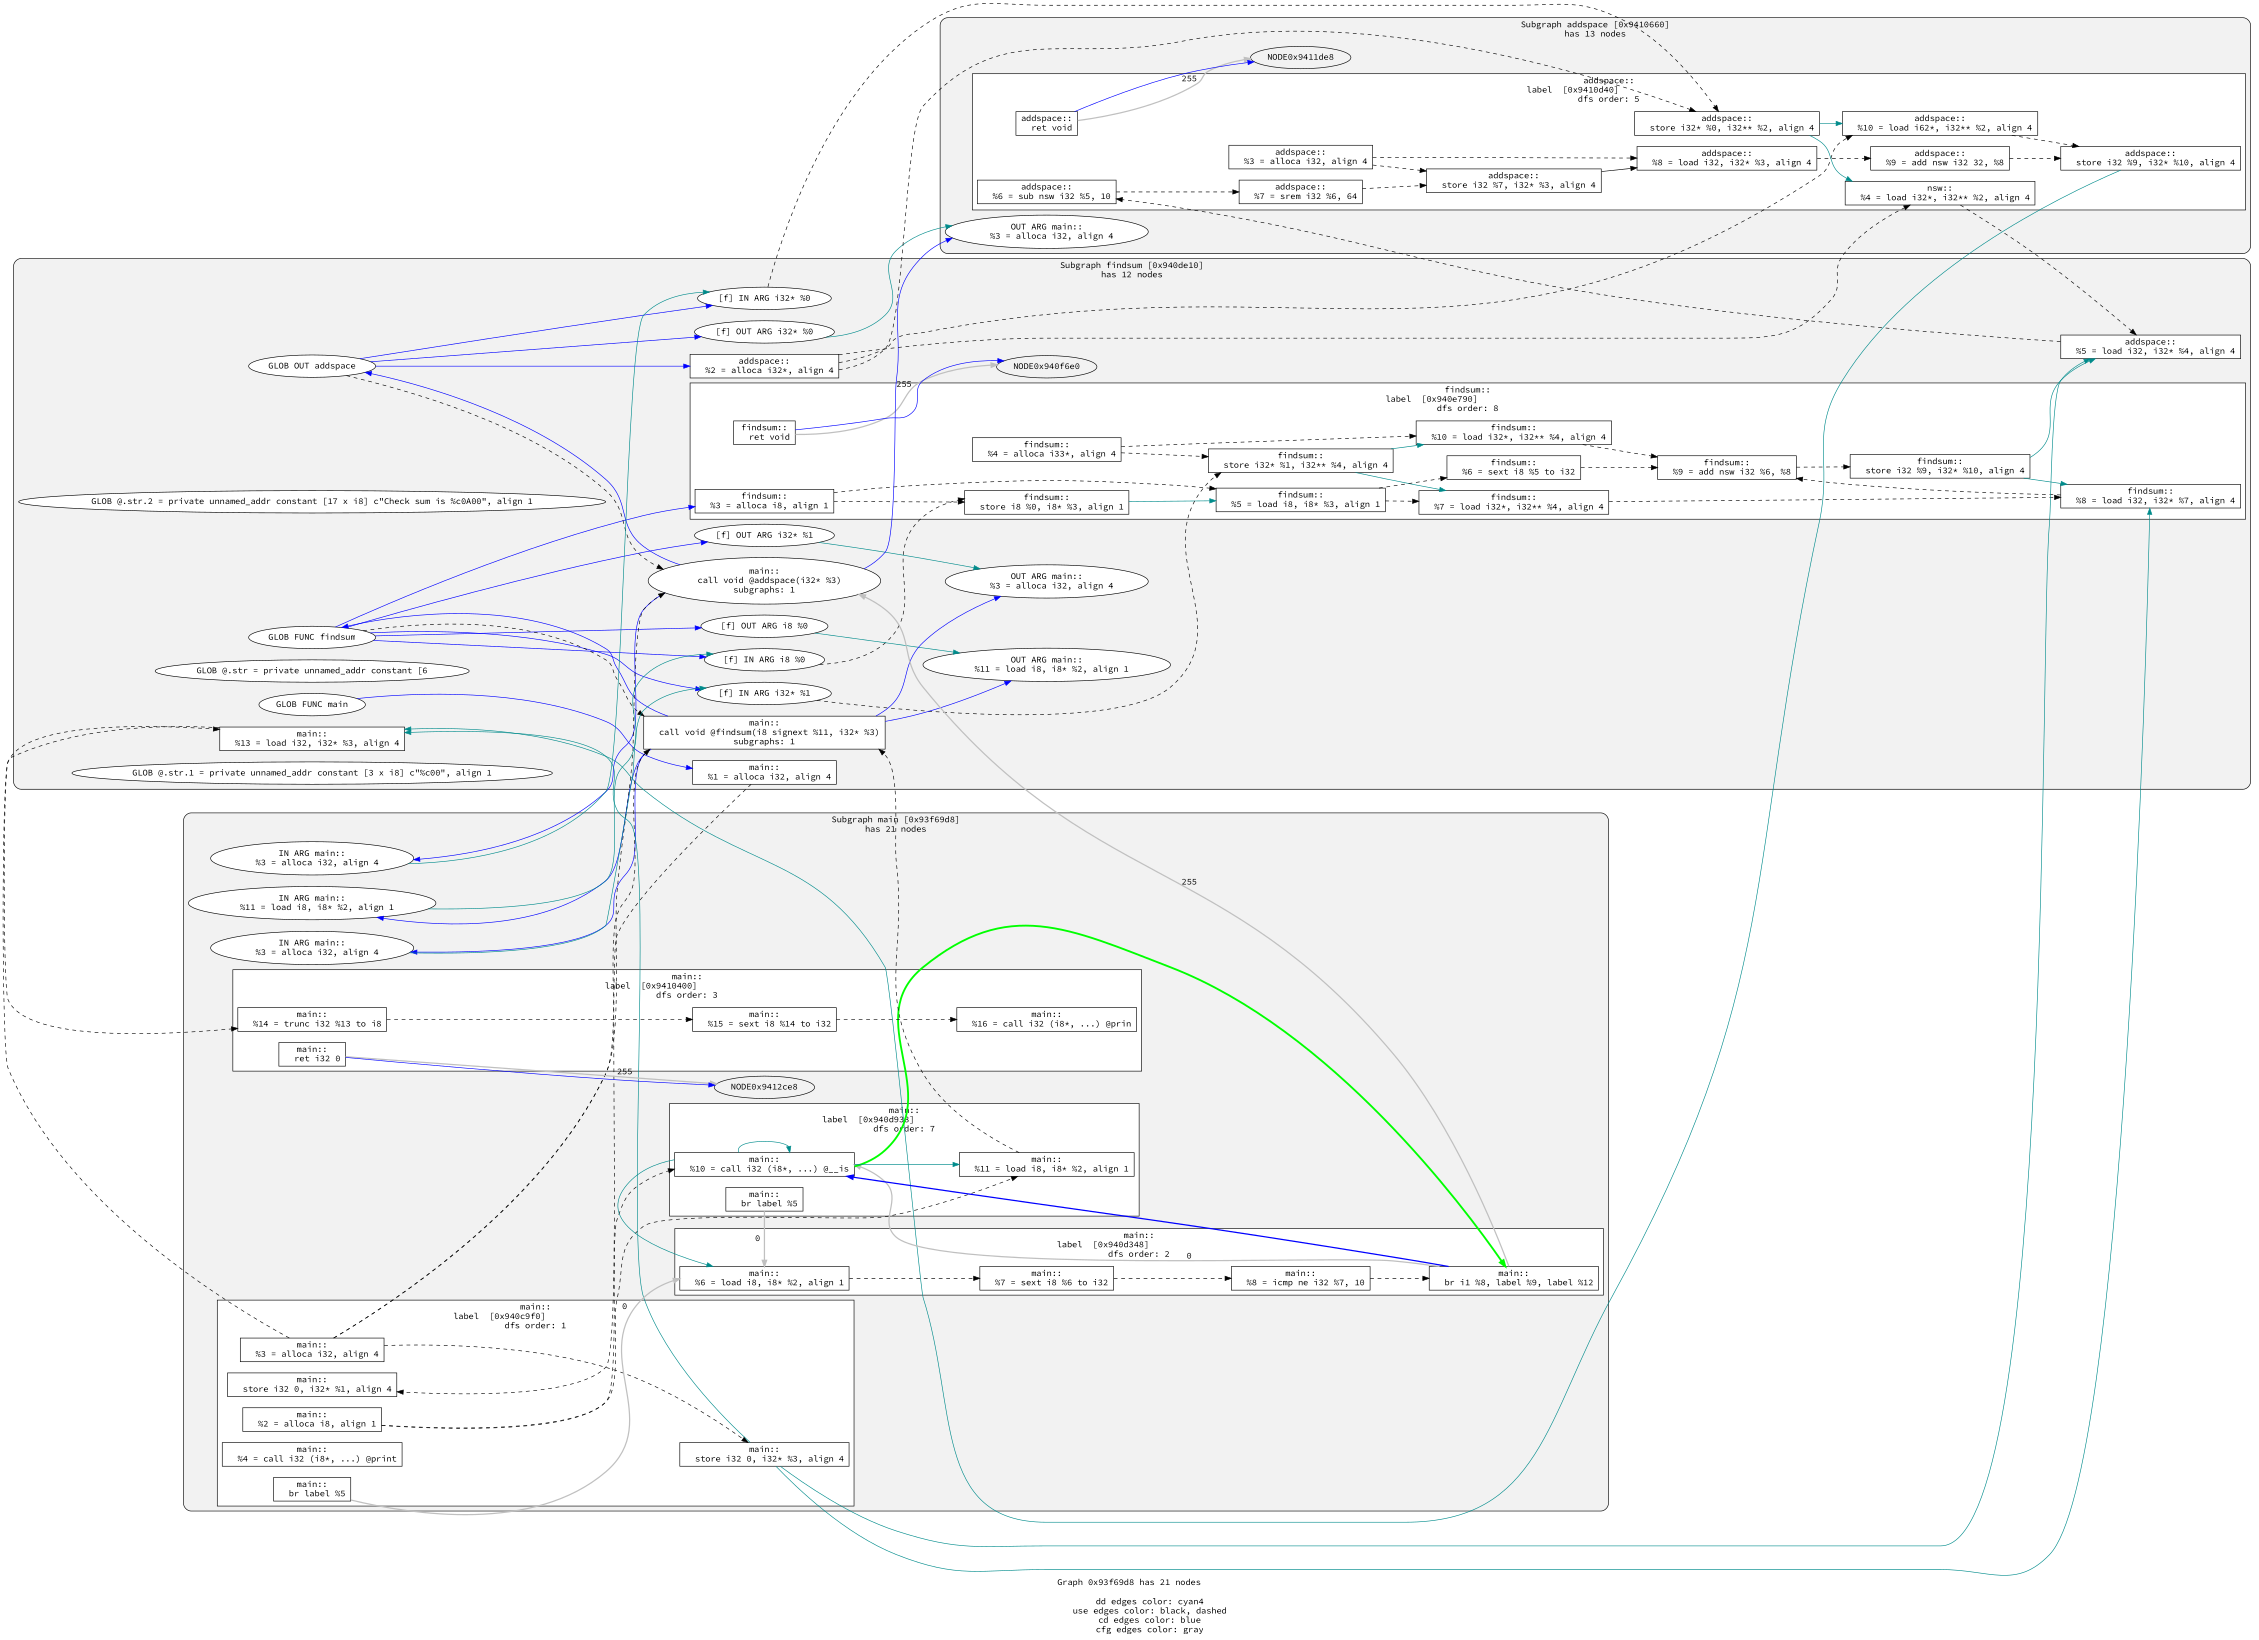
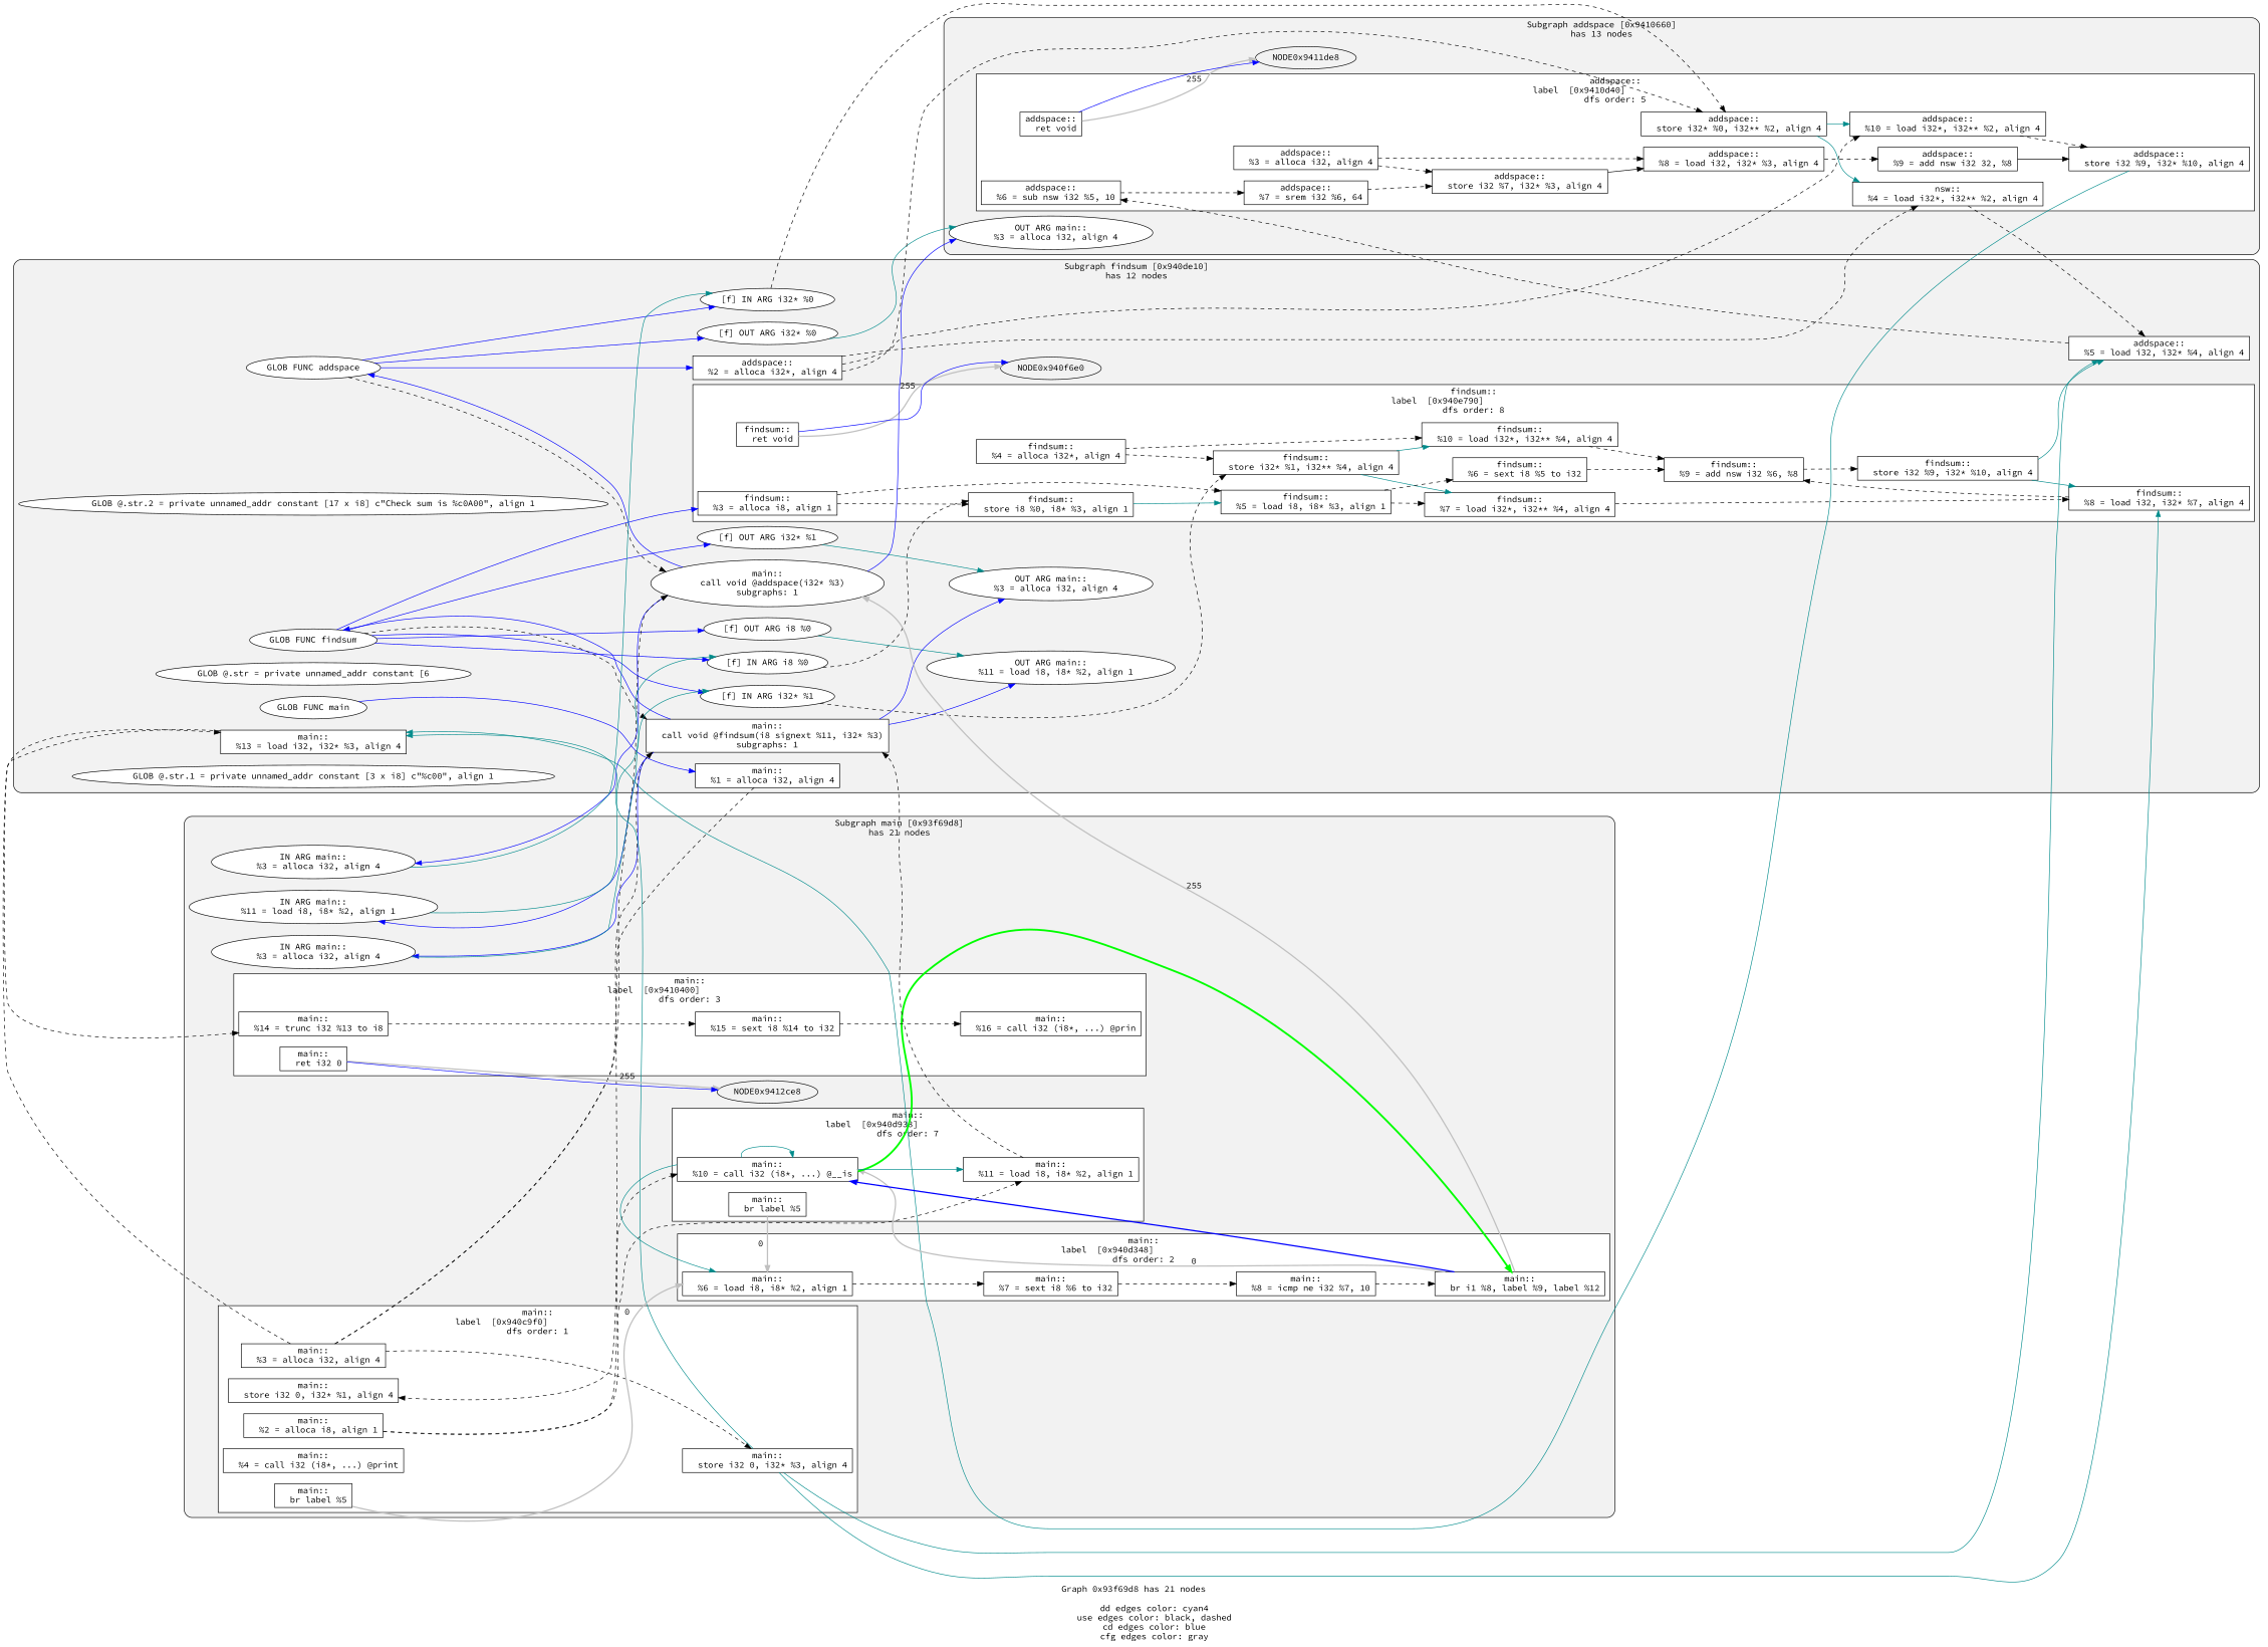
  digraph {
    compound=true
    fontname="Source Code Pro"
    label="Graph 0x93f69d8 has 21 nodes\n\n	dd edges color: cyan4\n	use edges color: black, dashed\n	cd edges color: blue\n	cfg edges color: gray"
    rankdir=LR
    node [fillcolor=white fontname="Source Code Pro" shape=rect style=filled]
    edge [color=black fontname="Source Code Pro" rank=max]
    n1 [label="findsum::\n  store i8 %0, i8* %3, align 1"]
    n2 [label="findsum::\n  store i32* %1, i32** %4, align 4"]
    n3 [label="findsum::\n  %3 = alloca i8, align 1"]
-   n4 [label="findsum::\n  %4 = alloca i33*, align 4"]
+   n4 [label="findsum::\n  %4 = alloca i32*, align 4"]
    n5 [label="findsum::\n  %5 = load i8, i8* %3, align 1"]
    n6 [label="findsum::\n  %6 = sext i8 %5 to i32"]
    n7 [label="findsum::\n  %7 = load i32*, i32** %4, align 4"]
    n8 [label="findsum::\n  %8 = load i32, i32* %7, align 4"]
    n9 [label="findsum::\n  %9 = add nsw i32 %6, %8"]
    n10 [label="findsum::\n  %10 = load i32*, i32** %4, align 4"]
    n11 [label="findsum::\n  store i32 %9, i32* %10, align 4"]
    n12 [label="findsum::\n  ret void"]
    n13 [label="[f] IN ARG i8 %0" shape=""]
    n14 [label="[f] OUT ARG i8 %0" shape=""]
    n15 [label="OUT ARG main::\n  %11 = load i8, i8* %2, align 1" shape=""]
    n16 [label="[f] IN ARG i32* %1" shape=""]
    n17 [label="[f] OUT ARG i32* %1" shape=""]
    n18 [label="OUT ARG main::\n  %3 = alloca i32, align 4" shape=""]
    n19 [label="addspace::\n  %5 = load i32, i32* %4, align 4"]
    n20 [label="main::\n  %13 = load i32, i32* %3, align 4"]
    NODE0x940f6e0 [fillcolor="" shape="" style=""]
    n22 [label="GLOB @.str.2 = private unnamed_addr constant [17 x i8] c\"Check sum is %c\0A\00\", align 1" shape=""]
    n23 [label="GLOB FUNC findsum" shape=""]
    n24 [label="main::\n  call void @findsum(i8 signext %11, i32* %3)\nsubgraphs: 1"]
    n25 [label="GLOB @.str = private unnamed_addr constant [6" shape=""]
-   n26 [label="GLOB OUT addspace" shape=""]
+   n26 [label="GLOB FUNC addspace" shape=""]
    n27 [label="main::\n  call void @addspace(i32* %3)\nsubgraphs: 1" shape=ellipse]
    n28 [label="[f] IN ARG i32* %0" shape=""]
    n29 [label="[f] OUT ARG i32* %0" shape=""]
    n30 [label="addspace::\n  %2 = alloca i32*, align 4"]
    n31 [label="GLOB FUNC main" shape=""]
    n32 [label="main::\n  %1 = alloca i32, align 4"]
    n33 [label="GLOB @.str.1 = private unnamed_addr constant [3 x i8] c\"%c\00\", align 1" shape=""]
    n34 [label="addspace::\n  store i32* %0, i32** %2, align 4"]
    n35 [label="addspace::\n  %3 = alloca i32, align 4"]
    n36 [label="nsw::\n  %4 = load i32*, i32** %2, align 4"]
    n37 [label="addspace::\n  %6 = sub nsw i32 %5, 10"]
    n38 [label="addspace::\n  %7 = srem i32 %6, 64"]
    n39 [label="addspace::\n  store i32 %7, i32* %3, align 4"]
    n40 [label="addspace::\n  %8 = load i32, i32* %3, align 4"]
    n41 [label="addspace::\n  %9 = add nsw i32 32, %8"]
-   n42 [label="addspace::\n  %10 = load i62*, i32** %2, align 4"]
+   n42 [label="addspace::\n  %10 = load i32*, i32** %2, align 4"]
    n43 [label="addspace::\n  store i32 %9, i32* %10, align 4"]
    n44 [label="addspace::\n  ret void"]
    n45 [label="OUT ARG main::\n  %3 = alloca i32, align 4" shape=""]
    NODE0x9411de8 [fillcolor="" shape="" style=""]
    n47 [label="main::\n  %2 = alloca i8, align 1"]
    n48 [label="main::\n  %3 = alloca i32, align 4"]
    n49 [label="main::\n  store i32 0, i32* %1, align 4"]
    n50 [label="main::\n  %4 = call i32 (i8*, ...) @print"]
    n51 [label="main::\n  store i32 0, i32* %3, align 4"]
    n52 [label="main::\n  br label %5"]
    n53 [label="main::\n  %6 = load i8, i8* %2, align 1"]
    n54 [label="main::\n  %7 = sext i8 %6 to i32"]
    n55 [label="main::\n  %8 = icmp ne i32 %7, 10"]
    n56 [label="main::\n  br i1 %8, label %9, label %12"]
    n57 [label="main::\n  %10 = call i32 (i8*, ...) @__is"]
    n58 [label="main::\n  %11 = load i8, i8* %2, align 1"]
    n59 [label="main::\n  br label %5"]
    n60 [label="main::\n  %14 = trunc i32 %13 to i8"]
    n61 [label="main::\n  %15 = sext i8 %14 to i32"]
    n62 [label="main::\n  %16 = call i32 (i8*, ...) @prin"]
    n63 [label="main::\n  ret i32 0"]
    n64 [label="IN ARG main::\n  %3 = alloca i32, align 4" shape=""]
    n65 [label="IN ARG main::\n  %11 = load i8, i8* %2, align 1" shape=""]
    n66 [label="IN ARG main::\n  %3 = alloca i32, align 4" shape=""]
    NODE0x9412ce8 [fillcolor="" shape="" style=""]
    subgraph cluster_1 {
      fillcolor=gray95
      label="Subgraph findsum [0x940de10]\nhas 12 nodes\n"
      style="filled, rounded"
      n13
      n14
      n15
      n16
      n17
      n18
      n19
      n20
      NODE0x940f6e0
      n22
      n23
      n24
      n25
      n26
      n27
      n28
      n29
      n30
      n31
      n32
      n33
      subgraph cluster_2 {
        fillcolor=white
        label="findsum::\nlabel  [0x940e790]		\ndfs order: 8"
        style=filled
        n1
        n2
        n3
        n4
        n5
        n6
        n7
        n8
        n9
        n10
        n11
        n12
      }
    }
    subgraph cluster_3 {
      fillcolor=gray95
      label="Subgraph addspace [0x9410660]\nhas 13 nodes\n"
      style="filled, rounded"
      n45
      NODE0x9411de8
      subgraph cluster_4 {
        fillcolor=white
        label="addspace::\nlabel  [0x9410d40]		\ndfs order: 5"
        style=filled
        n34
        n35
        n36
        n37
        n38
        n39
        n40
        n41
        n42
        n43
        n44
      }
    }
    subgraph cluster_5 {
      fillcolor=gray95
      label="Subgraph main [0x93f69d8]\nhas 21 nodes\n"
      style="filled, rounded"
      n64
      n65
      n66
      NODE0x9412ce8
      subgraph cluster_6 {
        fillcolor=white
        label="main::\nlabel  [0x940c9f0]		\ndfs order: 1"
        style=filled
        n47
        n48
        n49
        n50
        n51
        n52
      }
      subgraph cluster_7 {
        fillcolor=white
        label="main::\nlabel  [0x940d348]		\ndfs order: 2"
        style=filled
        n53
        n54
        n55
        n56
      }
      subgraph cluster_8 {
        fillcolor=white
        label="main::\nlabel  [0x940d938]		\ndfs order: 7"
        style=filled
        n57
        n58
        n59
      }
      subgraph cluster_9 {
        fillcolor=white
        label="main::\nlabel  [0x9410400]		\ndfs order: 3"
        style=filled
        n60
        n61
        n62
        n63
      }
    }
    n1 -> n5 [color=cyan4]
    n2 -> n7 [color=cyan4]
    n2 -> n10 [color=cyan4]
    n3 -> n1 [style=dashed]
    n3 -> n5 [style=dashed]
    n4 -> n2 [style=dashed]
    n4 -> n10 [style=dashed]
    n5 -> n6 [style=dashed]
    n5 -> n7 [style=dashed]
    n6 -> n9 [style=dashed]
    n7 -> n8 [style=dashed]
    n8 -> n9 [style=dashed]
    n9 -> n11 [style=dashed]
    n10 -> n9 [style=dashed]
    n11 -> n8 [color=cyan4]
    n11 -> n19 [color=cyan4]
    n12 -> NODE0x940f6e0 [color=gray label=255 penwidth=2 rank=""]
    n12 -> NODE0x940f6e0 [color=blue rank=""]
    n13 -> n1 [style=dashed]
    n14 -> n15 [color=cyan4]
    n16 -> n2 [style=dashed]
    n17 -> n18 [color=cyan4]
    n19 -> n37 [style=dashed]
    n20 -> n60 [style=dashed]
    n23 -> n3 [color=blue rank=""]
    n23 -> n13 [color=blue rank=""]
    n23 -> n14 [color=blue rank=""]
    n23 -> n16 [color=blue rank=""]
    n23 -> n17 [color=blue rank=""]
    n23 -> n24 [style=dashed]
    n24 -> n15 [color=blue rank=""]
    n24 -> n18 [color=blue rank=""]
    n24 -> n23 [color=blue rank=""]
    n24 -> n64 [color=blue rank=""]
    n24 -> n65 [color=blue rank=""]
    n26 -> n27 [style=dashed]
    n26 -> n28 [color=blue rank=""]
    n26 -> n29 [color=blue rank=""]
    n26 -> n30 [color=blue rank=""]
    n27 -> n26 [color=blue rank=""]
    n27 -> n45 [color=blue rank=""]
    n27 -> n66 [color=blue rank=""]
    n28 -> n34 [style=dashed]
    n29 -> n45 [color=cyan4]
    n30 -> n34 [style=dashed]
    n30 -> n36 [style=dashed]
    n30 -> n42 [style=dashed]
    n31 -> n32 [color=blue rank=""]
    n32 -> n49 [style=dashed]
    n34 -> n36 [color=cyan4]
    n34 -> n42 [color=cyan4]
    n35 -> n39 [style=dashed]
    n35 -> n40 [style=dashed]
    n36 -> n19 [style=dashed]
    n37 -> n38 [style=dashed]
    n38 -> n39 [style=dashed]
    n39 -> n40
    n40 -> n41 [style=dashed]
-   n41 -> n43 [style=dashed]
+   n41 -> n43 [style=solid]
    n42 -> n43 [style=dashed]
    n43 -> n20 [color=cyan4]
    n44 -> NODE0x9411de8 [color=gray label=255 penwidth=2 rank=""]
    n44 -> NODE0x9411de8 [color=blue rank=""]
    n47 -> n57 [style=dashed]
    n47 -> n58 [style=dashed]
    n48 -> n20 [style=dashed]
    n48 -> n24 [style=dashed]
    n48 -> n27 [style=dashed]
    n48 -> n51 [style=dashed]
    n51 -> n8 [color=cyan4]
    n51 -> n19 [color=cyan4]
    n51 -> n20 [color=cyan4]
    n52 -> n53 [color=gray label=0 penwidth=2 rank=""]
    n53 -> n54 [style=dashed]
    n54 -> n55 [style=dashed]
    n55 -> n56 [style=dashed]
    n56 -> n27 [color=gray label=255 penwidth=2 rank=""]
    n56 -> n57 [color=gray label=0 penwidth=2 rank=""]
    n56 -> n57 [color=blue penwidth=2 rank=""]
    n57 -> n53 [color=cyan4]
    n57 -> n56 [color=green constraint=false penwidth=3 rank=""]
    n57 -> n57 [color=cyan4]
    n57 -> n58 [color=cyan4]
    n58 -> n24 [style=dashed]
    n59 -> n53 [color=gray label=0 penwidth=2 rank=""]
    n60 -> n61 [style=dashed]
    n61 -> n62 [style=dashed]
    n63 -> NODE0x9412ce8 [color=gray label=255 penwidth=2 rank=""]
    n63 -> NODE0x9412ce8 [color=blue rank=""]
    n64 -> n16 [color=cyan4]
    n65 -> n13 [color=cyan4]
    n66 -> n28 [color=cyan4]
  }
